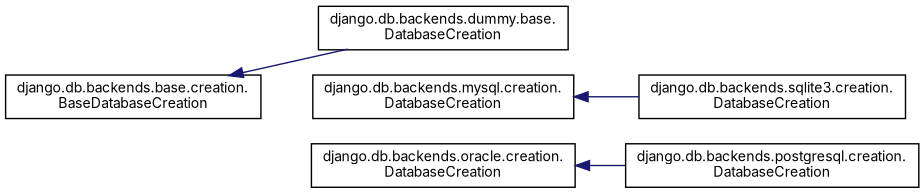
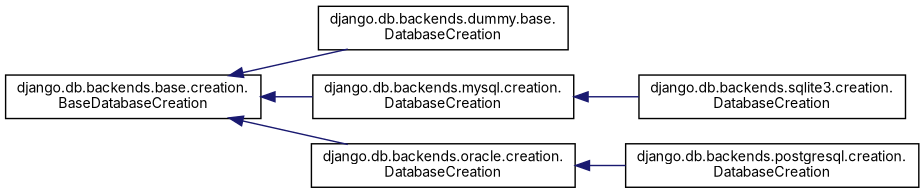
  digraph {
    fontname=Inter
    rankdir=LR
    node [color=black fillcolor=white fontname=Inter fontsize=10 shape=record style=filled]
    edge [color=midnightblue dir=back fontname=Inter fontsize=10 labelfontname=Helvetica labelfontsize=10 style=solid]
    n1 [height=0.2 label="django.db.backends.base.creation.\lBaseDatabaseCreation" width=0.4]
    n2 [height=0.2 label="django.db.backends.dummy.base.\lDatabaseCreation" width=0.4]
    n3 [height=0.2 label="django.db.backends.mysql.creation.\lDatabaseCreation" width=0.4]
    n4 [height=0.2 label="django.db.backends.oracle.creation.\lDatabaseCreation" width=0.4]
    n5 [height=0.2 label="django.db.backends.sqlite3.creation.\lDatabaseCreation" width=0.4]
    n6 [height=0.2 label="django.db.backends.postgresql.creation.\lDatabaseCreation" width=0.4]
    n1 -> n2
+   n1 -> n3
+   n1 -> n4
    n3 -> n5
    n4 -> n6
  }
